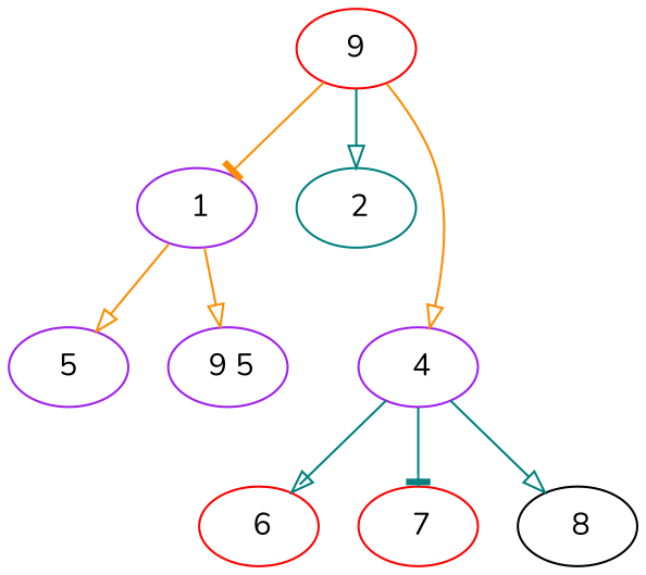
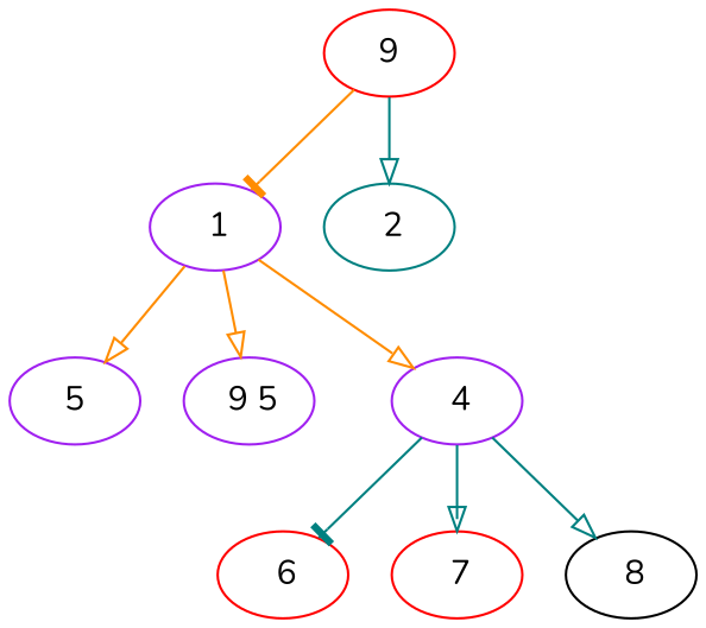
  digraph {
    fontname=Nunito
    node [color=purple fontname=Nunito]
    edge [arrowhead=onormal color=darkorange fontname=Nunito]
    n1 [color=red label=9]
    " 1"
    " 2" [color=teal]
    n4 [label=5]
    " 4"
    " 9 5"
    " 6" [color=red]
    " 7" [color=red]
    " 8" [color=black]
    n1 -> " 1" [arrowhead=tee]
    n1 -> " 2" [color=teal]
    " 1" -> n4
-   n1 -> " 4"
+   " 1" -> " 4"
    " 1" -> " 9 5"
-   " 4" -> " 6" [color=teal]
-   " 4" -> " 7" [arrowhead=tee color=teal]
+   " 4" -> " 6" [arrowhead=tee color=teal]
+   " 4" -> " 7" [color=teal]
    " 4" -> " 8" [color=teal]
  }
